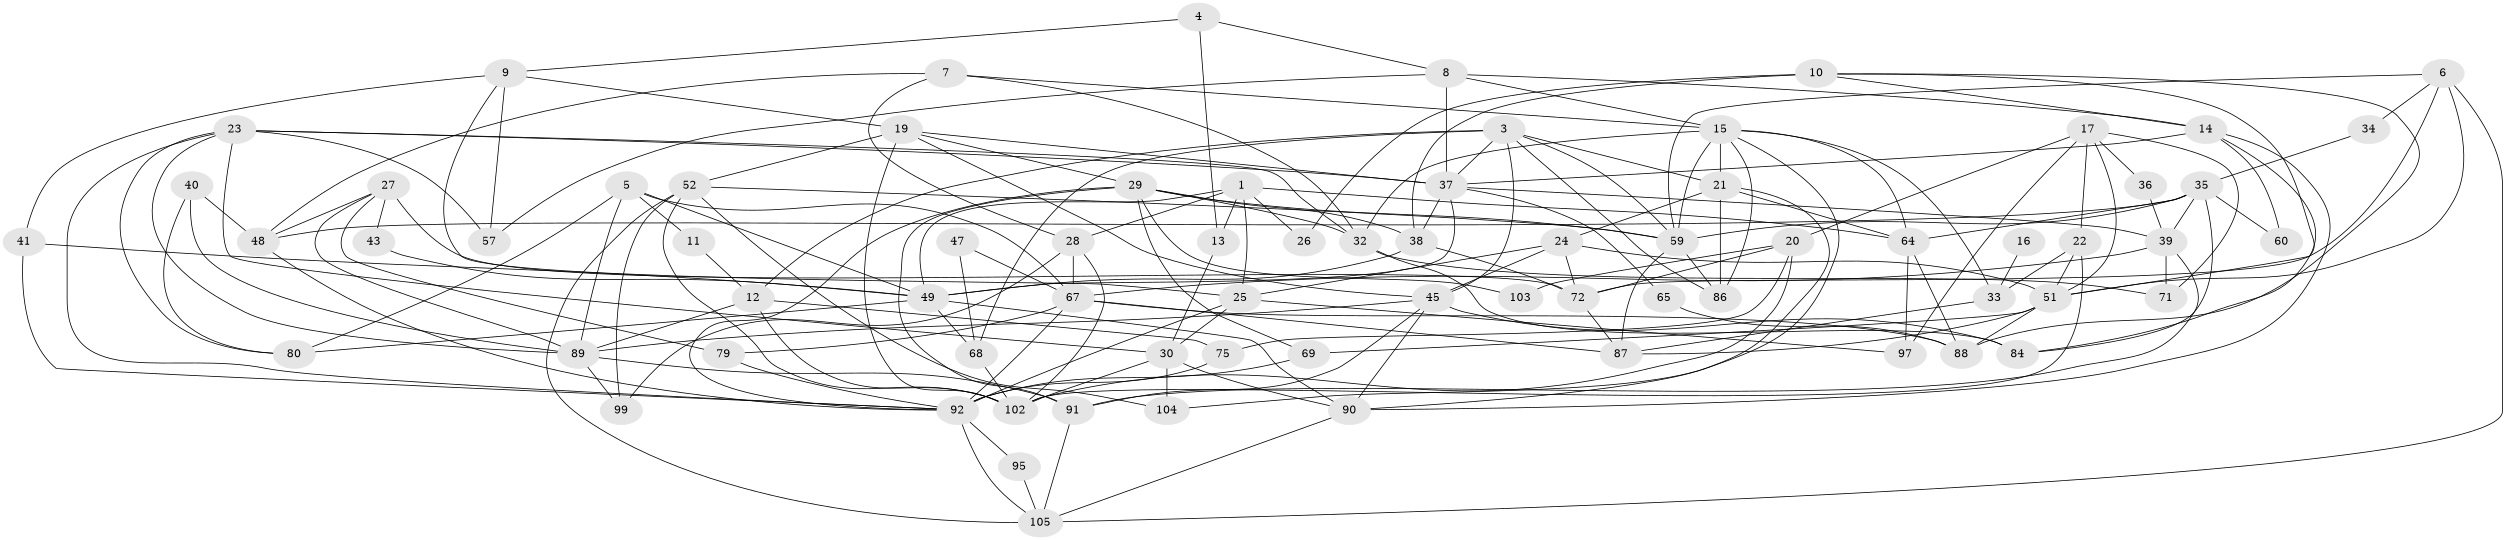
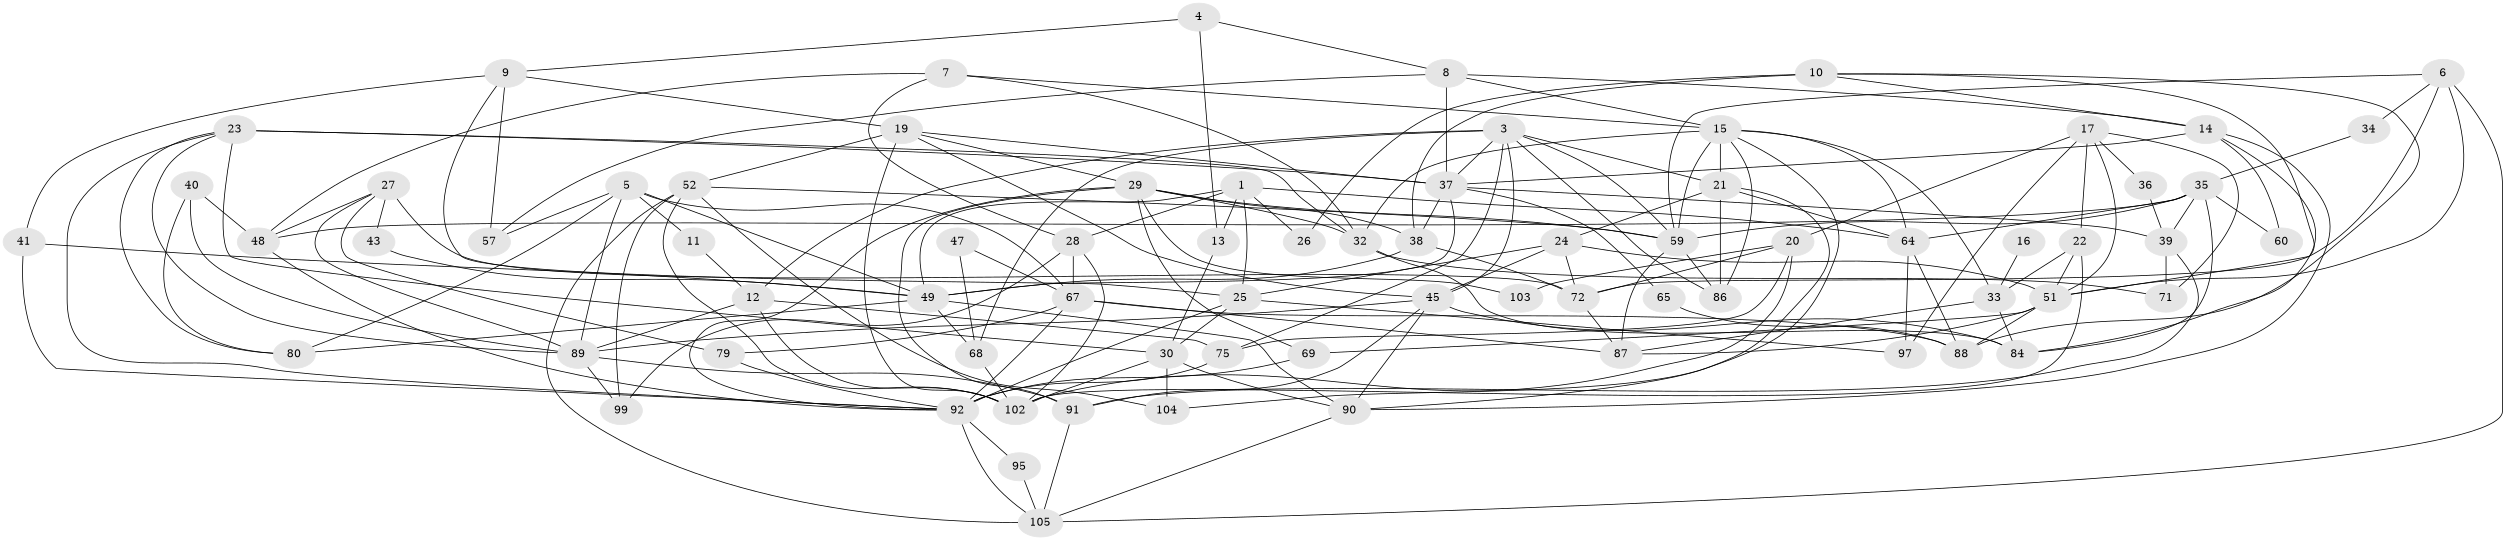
  graph {
    fontname="DejaVu Serif"
    node [color=gray90 fontname="DejaVu Serif" style=filled]
    edge [fontname="DejaVu Serif"]
    1 [super="+44"]
    13
    25 [super="+42"]
    26
    28 [super="+107"]
    49 [super="+55"]
    64 [super="+96"]
    30 [super="+82"]
    97
    92 [super="+94"]
    67 [super="+113"]
    102 [super="+108"]
    99
    n14 [label=68]
    80
    90 [super="+111"]
    88
    16
    33
    105 [super="+109"]
    3 [super="+31"]
    12 [super="+78"]
    21 [super="+74"]
    37 [super="+63"]
    45 [super="+46"]
    59 [super="+73"]
    75 [super="+114"]
    86 [super="+101"]
    89 [super="+93"]
    24
    38 [super="+53"]
    39 [super="+110"]
    65
    84 [super="+85"]
    91 [super="+106"]
    87 [super="+100"]
    4
    8
    9 [super="+56"]
    15 [super="+112"]
    14 [super="+70"]
    57
    19 [super="+81"]
    41 [super="+83"]
    5
    11
    79
    6 [super="+18"]
    34
    51
    72 [super="+76"]
    35 [super="+50"]
    69
    7 [super="+66"]
    32 [super="+58"]
    48
    104
    71
    60
    29 [super="+54"]
    52 [super="+62"]
    10
    17 [super="+61"]
    20
    22
    36
    103
    23 [super="+77"]
    95
    27 [super="+68"]
    43
    40
    47
    1 -- 13
    1 -- 25
    1 -- 26
    1 -- 28
    1 -- 49
    1 -- 64
    13 -- 30
    25 -- 30
    25 -- 97
    25 -- 92
    28 -- 67
    28 -- 102
    28 -- 99
    49 -- n14
    49 -- 80
    49 -- 90
    64 -- 97
    64 -- 88
    30 -- 102
    30 -- 90
    30 -- 104
    92 -- 105
    92 -- 95
    67 -- 92
    67 -- 88
    67 -- 87
    67 -- 79
    n14 -- 102
    90 -- 105
    16 -- 33
+   33 -- 84
    33 -- 87
    3 -- n14
    3 -- 12
    3 -- 21
    3 -- 37
    3 -- 45
    3 -- 59
+   3 -- 75
    3 -- 86
    12 -- 102
    12 -- 75
    12 -- 89
    21 -- 64
    21 -- 90
    21 -- 86
    21 -- 24
    37 -- 49
    37 -- 38
    37 -- 39
    37 -- 65
    45 -- 90
    45 -- 89
    45 -- 84
    45 -- 91
    59 -- 86
    59 -- 87
    75 -- 92
    89 -- 99
    89 -- 91
    24 -- 25
    24 -- 45
    24 -- 51
    24 -- 72
    38 -- 49
    38 -- 72
-   39 -- 67
    39 -- 91
    39 -- 71
    65 -- 88
    91 -- 105
    4 -- 13
    4 -- 8
    4 -- 9
    8 -- 37
    8 -- 15
    8 -- 14
    8 -- 57
    9 -- 25
    9 -- 57
    9 -- 19
    9 -- 41
    15 -- 64
    15 -- 33
    15 -- 21
    15 -- 59
    15 -- 86
    15 -- 32
    15 -- 104
    14 -- 90
    14 -- 37
    14 -- 84
    14 -- 60
    19 -- 102
    19 -- 37
    19 -- 45
    19 -- 29
    19 -- 52
    41 -- 49
    41 -- 92
    5 -- 49
    5 -- 67
    5 -- 80
    5 -- 89
    5 -- 11
    11 -- 12
    79 -- 92
    6 -- 105
    6 -- 59
    6 -- 34
    6 -- 51
    6 -- 72
    34 -- 35
    51 -- 88
    51 -- 87
    51 -- 69
    72 -- 87
    35 -- 64
    35 -- 59
    35 -- 39
    35 -- 84
    35 -- 48
    35 -- 60 [weight=2]
    69 -- 92
    7 -- 28
    7 -- 15
    7 -- 32
    7 -- 48
    32 -- 84
    32 -- 71
    48 -- 92
    29 -- 92
    29 -- 59
    29 -- 38
    29 -- 91
    29 -- 69
    29 -- 32
    29 -- 103
    52 -- 102
    52 -- 99
    52 -- 105
    52 -- 59
    52 -- 104
    10 -- 26
    10 -- 88
    10 -- 38 [weight=2]
    10 -- 14
    10 -- 51
    17 -- 97
    17 -- 51
    17 -- 71
    17 -- 20
    17 -- 22
    17 -- 36
    20 -- 102
    20 -- 75
    20 -- 72
    20 -- 103
    22 -- 102
    22 -- 33
    22 -- 51
    36 -- 39
    23 -- 30
    23 -- 92
    23 -- 80
    23 -- 37
    23 -- 89
-   23 -- 57
+   5 -- 57
    23 -- 32
    95 -- 105
    27 -- 89
    27 -- 79
    27 -- 72
    27 -- 48
    27 -- 43
    43 -- 49
    40 -- 80
    40 -- 89
    40 -- 48
    47 -- 67
    47 -- n14
  }
